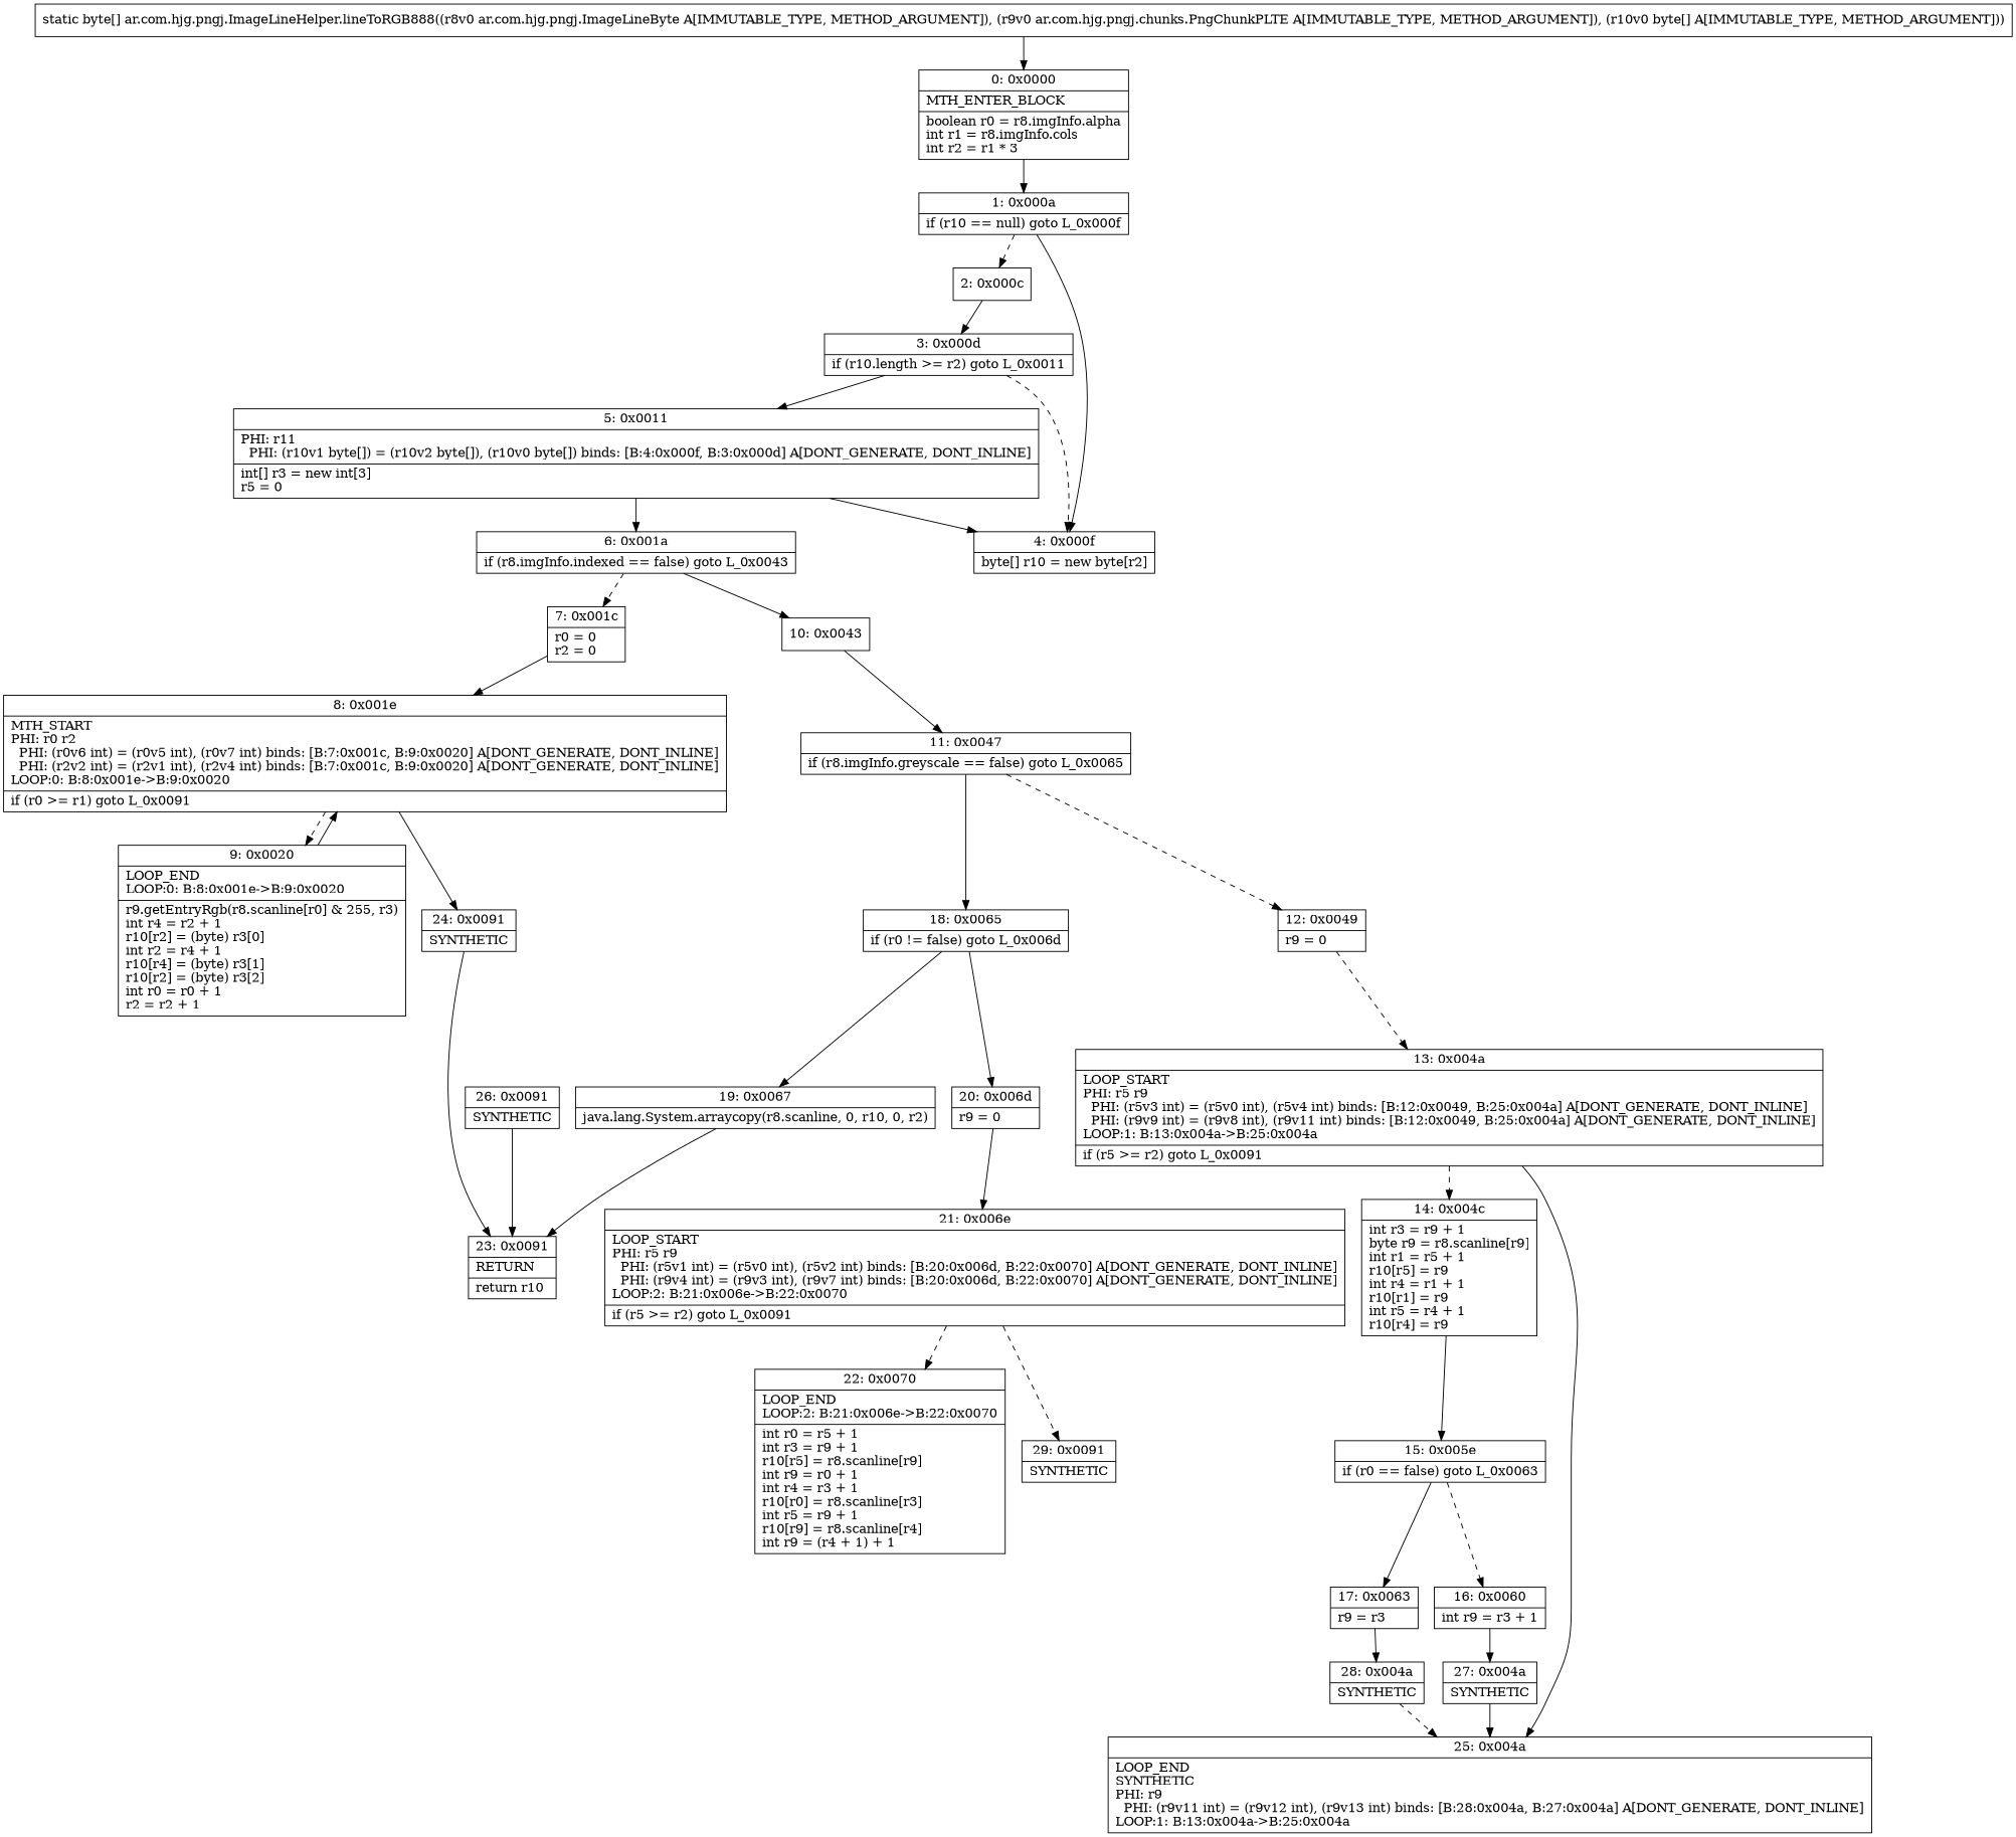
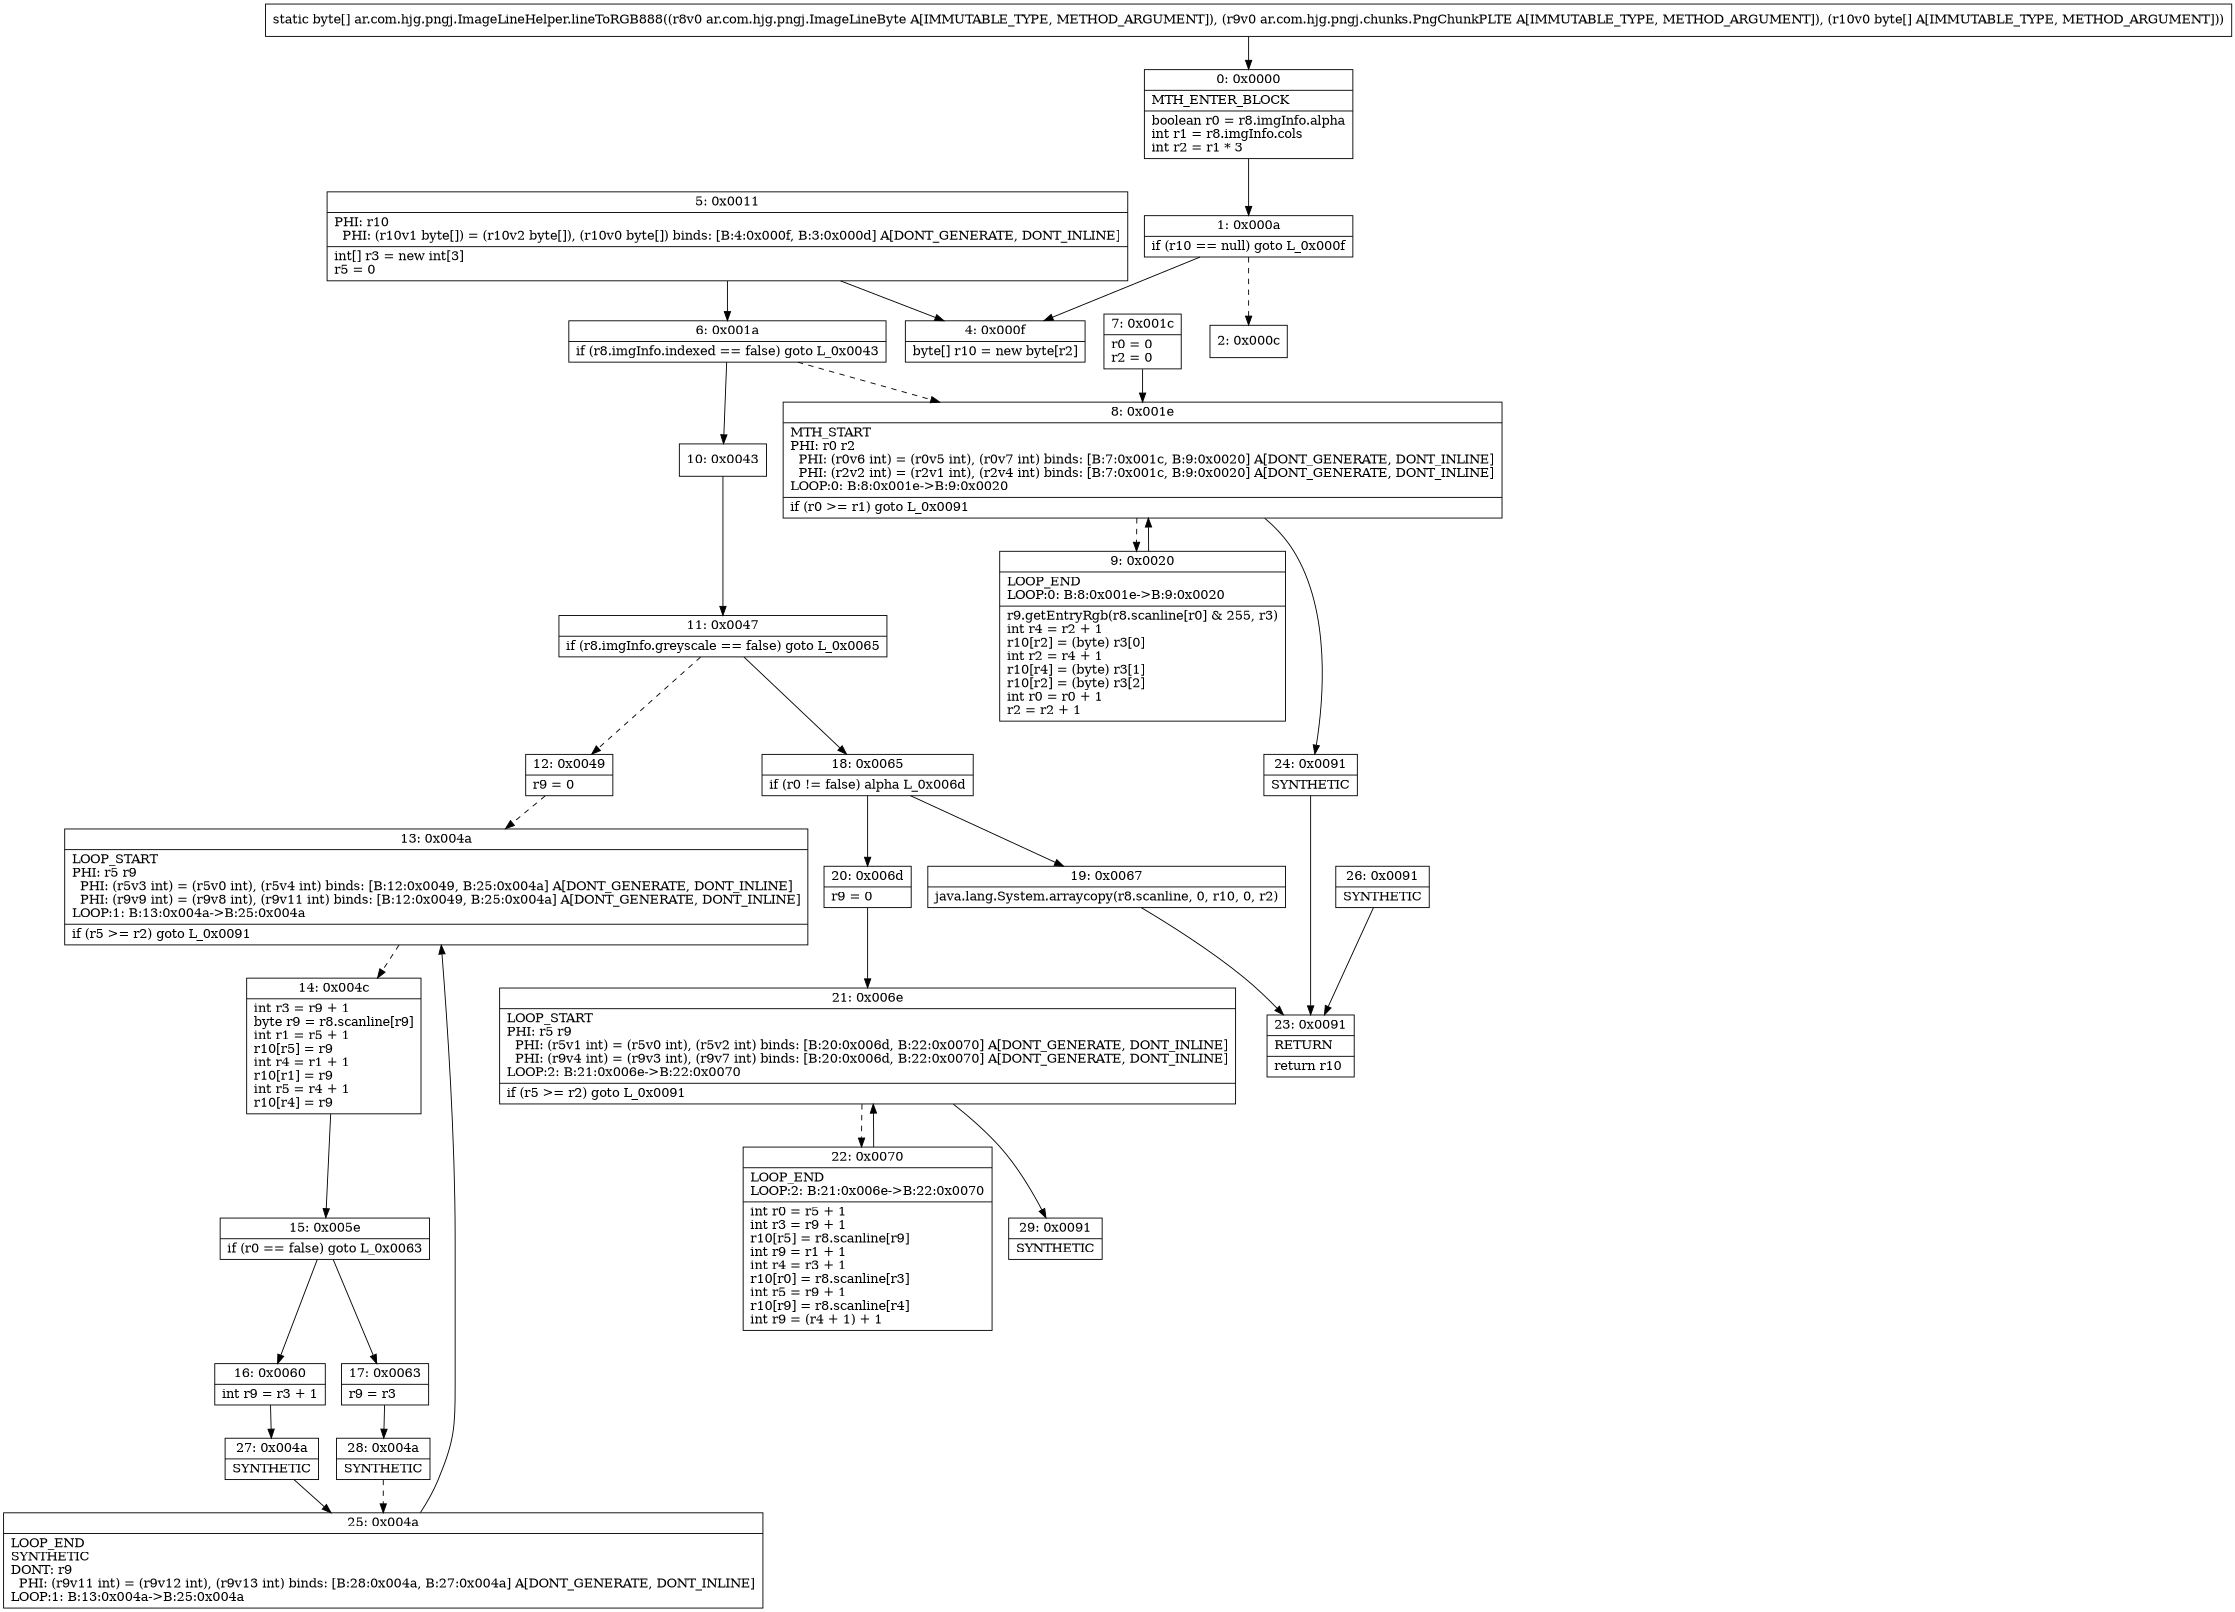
  digraph {
    node [shape=record]
    n1 [label="{0\:\ 0x0000|MTH_ENTER_BLOCK\l|boolean r0 = r8.imgInfo.alpha\lint r1 = r8.imgInfo.cols\lint r2 = r1 * 3\l}"]
    n2 [label="{1\:\ 0x000a|if (r10 == null) goto L_0x000f\l}"]
    n3 [label="{2\:\ 0x000c}"]
    n4 [label="{4\:\ 0x000f|byte[] r10 = new byte[r2]\l}"]
-   n5 [label="{3\:\ 0x000d|if (r10.length \>= r2) goto L_0x0011\l}"]
-   n6 [label="{5\:\ 0x0011|PHI: r11 \l  PHI: (r10v1 byte[]) = (r10v2 byte[]), (r10v0 byte[]) binds: [B:4:0x000f, B:3:0x000d] A[DONT_GENERATE, DONT_INLINE]\l|int[] r3 = new int[3]\lr5 = 0\l}"]
+   n6 [label="{5\:\ 0x0011|PHI: r10 \l  PHI: (r10v1 byte[]) = (r10v2 byte[]), (r10v0 byte[]) binds: [B:4:0x000f, B:3:0x000d] A[DONT_GENERATE, DONT_INLINE]\l|int[] r3 = new int[3]\lr5 = 0\l}"]
    n7 [label="{6\:\ 0x001a|if (r8.imgInfo.indexed == false) goto L_0x0043\l}"]
    n8 [label="{7\:\ 0x001c|r0 = 0\lr2 = 0\l}"]
    n9 [label="{10\:\ 0x0043}"]
    n10 [label="{8\:\ 0x001e|MTH_START\lPHI: r0 r2 \l  PHI: (r0v6 int) = (r0v5 int), (r0v7 int) binds: [B:7:0x001c, B:9:0x0020] A[DONT_GENERATE, DONT_INLINE]\l  PHI: (r2v2 int) = (r2v1 int), (r2v4 int) binds: [B:7:0x001c, B:9:0x0020] A[DONT_GENERATE, DONT_INLINE]\lLOOP:0: B:8:0x001e\-\>B:9:0x0020\l|if (r0 \>= r1) goto L_0x0091\l}"]
    n11 [label="{11\:\ 0x0047|if (r8.imgInfo.greyscale == false) goto L_0x0065\l}"]
    n12 [label="{9\:\ 0x0020|LOOP_END\lLOOP:0: B:8:0x001e\-\>B:9:0x0020\l|r9.getEntryRgb(r8.scanline[r0] & 255, r3)\lint r4 = r2 + 1\lr10[r2] = (byte) r3[0]\lint r2 = r4 + 1\lr10[r4] = (byte) r3[1]\lr10[r2] = (byte) r3[2]\lint r0 = r0 + 1\lr2 = r2 + 1\l}"]
    n13 [label="{24\:\ 0x0091|SYNTHETIC\l}"]
    n14 [label="{23\:\ 0x0091|RETURN\l|return r10\l}"]
    n15 [label="{12\:\ 0x0049|r9 = 0\l}"]
-   n16 [label="{18\:\ 0x0065|if (r0 != false) goto L_0x006d\l}"]
+   n16 [label="{18\:\ 0x0065|if (r0 != false) alpha L_0x006d\l}"]
    n17 [label="{13\:\ 0x004a|LOOP_START\lPHI: r5 r9 \l  PHI: (r5v3 int) = (r5v0 int), (r5v4 int) binds: [B:12:0x0049, B:25:0x004a] A[DONT_GENERATE, DONT_INLINE]\l  PHI: (r9v9 int) = (r9v8 int), (r9v11 int) binds: [B:12:0x0049, B:25:0x004a] A[DONT_GENERATE, DONT_INLINE]\lLOOP:1: B:13:0x004a\-\>B:25:0x004a\l|if (r5 \>= r2) goto L_0x0091\l}"]
    n18 [label="{19\:\ 0x0067|java.lang.System.arraycopy(r8.scanline, 0, r10, 0, r2)\l}"]
    n19 [label="{20\:\ 0x006d|r9 = 0\l}"]
    n20 [label="{14\:\ 0x004c|int r3 = r9 + 1\lbyte r9 = r8.scanline[r9]\lint r1 = r5 + 1\lr10[r5] = r9\lint r4 = r1 + 1\lr10[r1] = r9\lint r5 = r4 + 1\lr10[r4] = r9\l}"]
    n21 [label="{15\:\ 0x005e|if (r0 == false) goto L_0x0063\l}"]
    n22 [label="{26\:\ 0x0091|SYNTHETIC\l}"]
    n23 [label="{16\:\ 0x0060|int r9 = r3 + 1\l}"]
    n24 [label="{17\:\ 0x0063|r9 = r3\l}"]
    n25 [label="{27\:\ 0x004a|SYNTHETIC\l}"]
    n26 [label="{28\:\ 0x004a|SYNTHETIC\l}"]
-   n27 [label="{25\:\ 0x004a|LOOP_END\lSYNTHETIC\lPHI: r9 \l  PHI: (r9v11 int) = (r9v12 int), (r9v13 int) binds: [B:28:0x004a, B:27:0x004a] A[DONT_GENERATE, DONT_INLINE]\lLOOP:1: B:13:0x004a\-\>B:25:0x004a\l}"]
+   n27 [label="{25\:\ 0x004a|LOOP_END\lSYNTHETIC\lDONT: r9 \l  PHI: (r9v11 int) = (r9v12 int), (r9v13 int) binds: [B:28:0x004a, B:27:0x004a] A[DONT_GENERATE, DONT_INLINE]\lLOOP:1: B:13:0x004a\-\>B:25:0x004a\l}"]
    n28 [label="{21\:\ 0x006e|LOOP_START\lPHI: r5 r9 \l  PHI: (r5v1 int) = (r5v0 int), (r5v2 int) binds: [B:20:0x006d, B:22:0x0070] A[DONT_GENERATE, DONT_INLINE]\l  PHI: (r9v4 int) = (r9v3 int), (r9v7 int) binds: [B:20:0x006d, B:22:0x0070] A[DONT_GENERATE, DONT_INLINE]\lLOOP:2: B:21:0x006e\-\>B:22:0x0070\l|if (r5 \>= r2) goto L_0x0091\l}"]
-   n29 [label="{22\:\ 0x0070|LOOP_END\lLOOP:2: B:21:0x006e\-\>B:22:0x0070\l|int r0 = r5 + 1\lint r3 = r9 + 1\lr10[r5] = r8.scanline[r9]\lint r9 = r0 + 1\lint r4 = r3 + 1\lr10[r0] = r8.scanline[r3]\lint r5 = r9 + 1\lr10[r9] = r8.scanline[r4]\lint r9 = (r4 + 1) + 1\l}"]
+   n29 [label="{22\:\ 0x0070|LOOP_END\lLOOP:2: B:21:0x006e\-\>B:22:0x0070\l|int r0 = r5 + 1\lint r3 = r9 + 1\lr10[r5] = r8.scanline[r9]\lint r9 = r1 + 1\lint r4 = r3 + 1\lr10[r0] = r8.scanline[r3]\lint r5 = r9 + 1\lr10[r9] = r8.scanline[r4]\lint r9 = (r4 + 1) + 1\l}"]
    n30 [label="{29\:\ 0x0091|SYNTHETIC\l}"]
    n31 [label="{static byte[] ar.com.hjg.pngj.ImageLineHelper.lineToRGB888((r8v0 ar.com.hjg.pngj.ImageLineByte A[IMMUTABLE_TYPE, METHOD_ARGUMENT]), (r9v0 ar.com.hjg.pngj.chunks.PngChunkPLTE A[IMMUTABLE_TYPE, METHOD_ARGUMENT]), (r10v0 byte[] A[IMMUTABLE_TYPE, METHOD_ARGUMENT])) }"]
    n1 -> n2
    n2 -> n3 [style=dashed]
    n2 -> n4
-   n3 -> n5
-   n5 -> n4 [style=dashed]
-   n5 -> n6
    n6 -> n4
    n6 -> n7
-   n7 -> n8 [style=dashed]
+   n7 -> n10 [style=dashed]
    n7 -> n9
    n8 -> n10
    n9 -> n11
    n10 -> n12 [style=dashed]
    n10 -> n13
    n11 -> n15 [style=dashed]
    n11 -> n16
    n12 -> n10
    n13 -> n14
    n15 -> n17 [style=dashed]
    n16 -> n18 [style=solid]
    n16 -> n19
    n17 -> n20 [style=dashed]
    n18 -> n14
    n19 -> n28
    n20 -> n21
-   n21 -> n23 [style=dashed]
+   n21 -> n23 [style=solid]
    n21 -> n24
    n22 -> n14
    n23 -> n25
    n24 -> n26
    n25 -> n27
    n26 -> n27 [style=dashed]
-   n17 -> n27
+   n27 -> n17
    n28 -> n29 [style=dashed]
-   n28 -> n30 [style=dashed]
+   n28 -> n30
+   n29 -> n28
    n31 -> n1
  }
